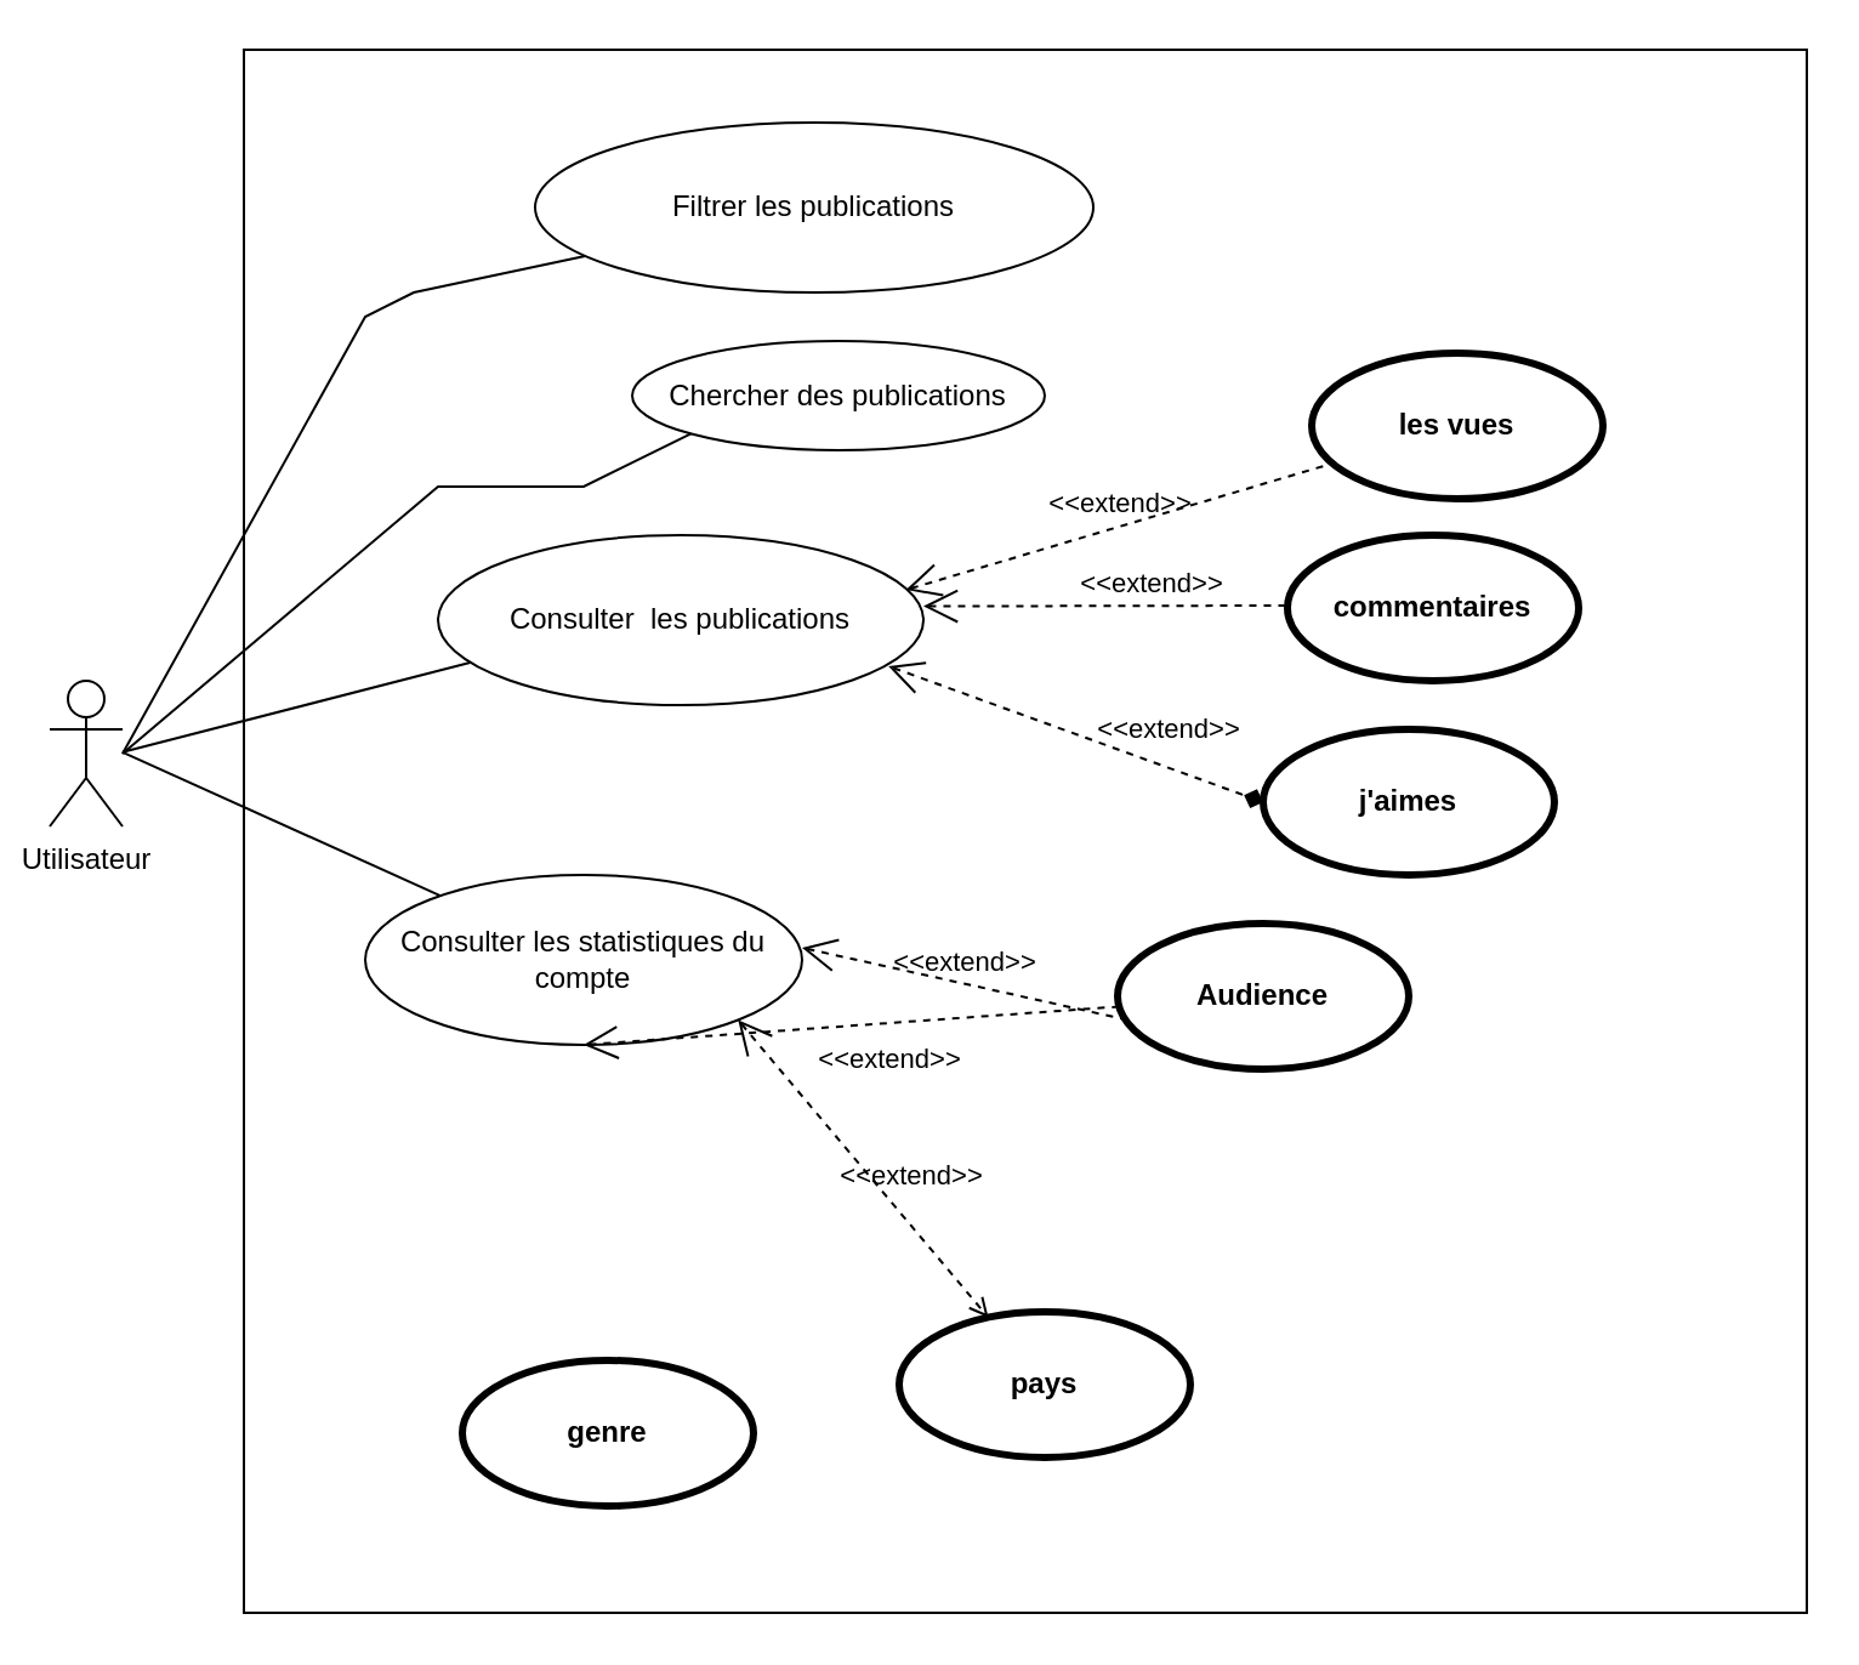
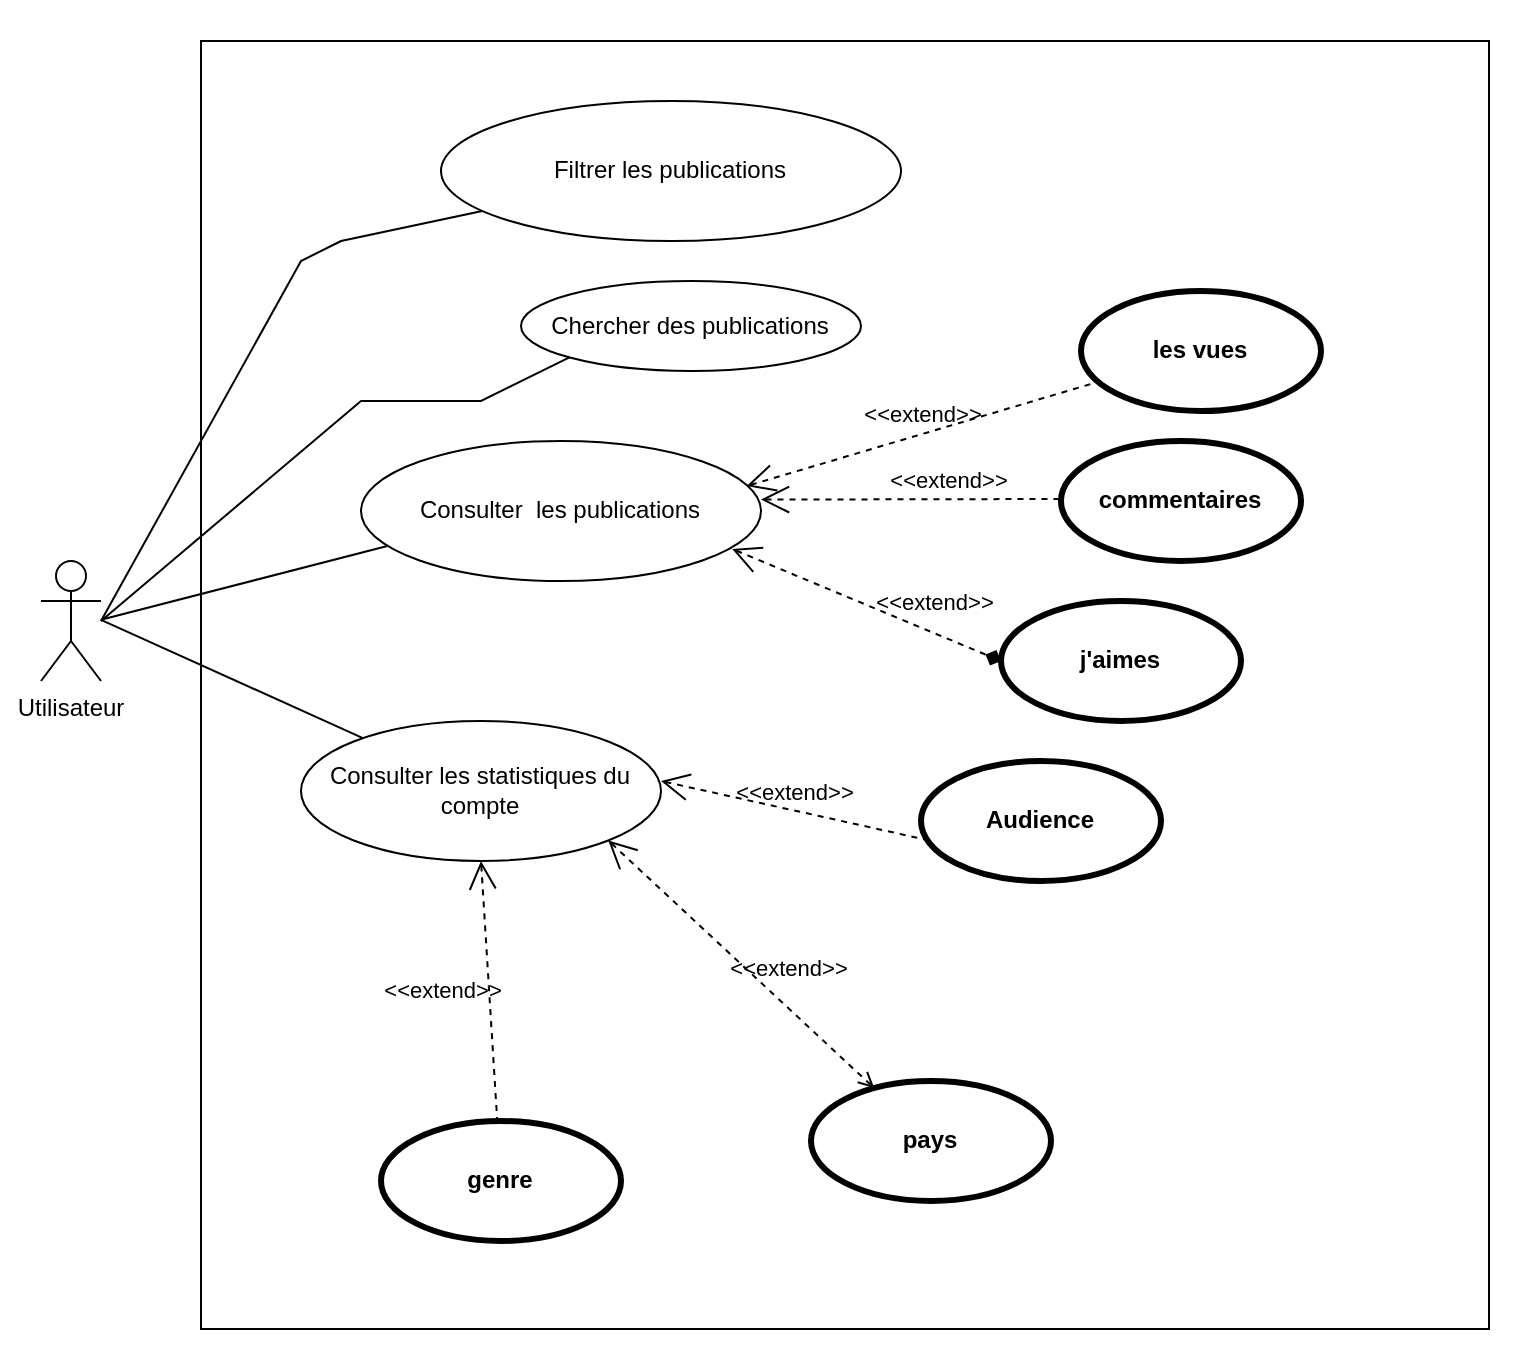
  <mxCell id="0" />
  <mxCell id="1" parent="0" />
  <mxCell id="2" value="" style="whiteSpace=wrap;html=1;aspect=fixed;" vertex="1" parent="1"><mxGeometry x="100" width="644" height="644" as="geometry" y="20" /></mxCell>
  <mxCell id="3" value="Utilisateur" style="shape=umlActor;html=1;verticalLabelPosition=bottom;verticalAlign=top;align=center;" vertex="1" parent="1"><mxGeometry x="20" y="280" width="30" height="60" as="geometry" /></mxCell>
  <mxCell id="4" value="Consulter les statistiques du compte" style="ellipse;whiteSpace=wrap;html=1;" vertex="1" parent="1"><mxGeometry x="150" y="360" width="180" height="70" as="geometry" /></mxCell>
  <mxCell id="5" value="Consulter &amp;nbsp;les publications" style="ellipse;whiteSpace=wrap;html=1;" vertex="1" parent="1"><mxGeometry x="180" y="220" width="200" height="70" as="geometry" /></mxCell>
  <mxCell id="6" value="&amp;lt;&amp;lt;extend&amp;gt;&amp;gt;" style="edgeStyle=none;html=1;startArrow=open;endArrow=none;startSize=12;verticalAlign=bottom;dashed=1;labelBackgroundColor=none;rounded=0;entryX=0.035;entryY=0.662;entryDx=0;entryDy=0;entryPerimeter=0;" edge="1" parent="1" target="7"><mxGeometry width="160" relative="1" as="geometry"><mxPoint x="330" y="390" as="sourcePoint" /><mxPoint x="450" y="350" as="targetPoint" /><Array as="points" /></mxGeometry></mxCell>
  <mxCell id="7" value="Audience" style="shape=ellipse;html=1;strokeWidth=3;fontStyle=1;whiteSpace=wrap;align=center;perimeter=ellipsePerimeter;" vertex="1" parent="1"><mxGeometry x="460" y="380" width="120" height="60" as="geometry" /></mxCell>
  <mxCell id="8" value="commentaires" style="shape=ellipse;html=1;strokeWidth=3;fontStyle=1;whiteSpace=wrap;align=center;perimeter=ellipsePerimeter;" vertex="1" parent="1"><mxGeometry x="530" y="220" width="120" height="60" as="geometry" /></mxCell>
- <mxCell id="9" value="j'aimes" style="shape=ellipse;html=1;strokeWidth=3;fontStyle=1;whiteSpace=wrap;align=center;perimeter=ellipsePerimeter;" vertex="1" parent="1"><mxGeometry x="520" y="300" width="120" height="60" as="geometry" /></mxCell>
- <mxCell id="10" value="pays" style="shape=ellipse;html=1;strokeWidth=3;fontStyle=1;whiteSpace=wrap;align=center;perimeter=ellipsePerimeter;" vertex="1" parent="1"><mxGeometry x="370" y="540" width="120" height="60" as="geometry" /></mxCell>
+ <mxCell id="9" value="j'aimes" style="shape=ellipse;html=1;strokeWidth=3;fontStyle=1;whiteSpace=wrap;align=center;perimeter=ellipsePerimeter;" vertex="1" parent="1"><mxGeometry x="500" y="300" width="120" height="60" as="geometry" /></mxCell>
+ <mxCell id="10" value="pays" style="shape=ellipse;html=1;strokeWidth=3;fontStyle=1;whiteSpace=wrap;align=center;perimeter=ellipsePerimeter;" vertex="1" parent="1"><mxGeometry x="405" y="540" width="120" height="60" as="geometry" /></mxCell>
  <mxCell id="11" value="&amp;lt;&amp;lt;extend&amp;gt;&amp;gt;" style="edgeStyle=none;html=1;startArrow=open;endArrow=diamond;startSize=12;verticalAlign=bottom;dashed=1;labelBackgroundColor=none;rounded=0;entryX=0;entryY=0.5;entryDx=0;entryDy=0;exitX=0.928;exitY=0.771;exitDx=0;exitDy=0;exitPerimeter=0;" edge="1" parent="1" source="5" target="9"><mxGeometry x="0.465" y="7" width="160" relative="1" as="geometry"><mxPoint x="220" y="490" as="sourcePoint" /><mxPoint x="380" y="490" as="targetPoint" /><Array as="points" /><mxPoint y="1" as="offset" /></mxGeometry></mxCell>
  <mxCell id="12" value="&amp;lt;&amp;lt;extend&amp;gt;&amp;gt;" style="edgeStyle=none;html=1;startArrow=open;endArrow=open;startSize=12;verticalAlign=bottom;dashed=1;labelBackgroundColor=none;rounded=0;exitX=1;exitY=1;exitDx=0;exitDy=0;" edge="1" parent="1" source="4" target="10"><mxGeometry x="0.275" y="8" width="160" relative="1" as="geometry"><mxPoint x="320" y="510" as="sourcePoint" /><mxPoint x="480" y="510" as="targetPoint" /><mxPoint as="offset" /></mxGeometry></mxCell>
  <mxCell id="13" value="" style="edgeStyle=none;html=1;endArrow=none;verticalAlign=bottom;rounded=0;entryX=0.066;entryY=0.75;entryDx=0;entryDy=0;entryPerimeter=0;" edge="1" parent="1" target="5"><mxGeometry width="160" relative="1" as="geometry"><mxPoint x="50" y="309.41" as="sourcePoint" /><mxPoint x="210" y="309.41" as="targetPoint" /></mxGeometry></mxCell>
  <mxCell id="14" value="" style="edgeStyle=none;html=1;endArrow=none;verticalAlign=bottom;rounded=0;" edge="1" parent="1" target="4"><mxGeometry width="160" relative="1" as="geometry"><mxPoint x="50" y="309.41" as="sourcePoint" /><mxPoint x="210" y="309.41" as="targetPoint" /></mxGeometry></mxCell>
  <mxCell id="15" value="genre" style="shape=ellipse;html=1;strokeWidth=3;fontStyle=1;whiteSpace=wrap;align=center;perimeter=ellipsePerimeter;" vertex="1" parent="1"><mxGeometry x="190" y="560" width="120" height="60" as="geometry" /></mxCell>
- <mxCell id="16" value="&amp;lt;&amp;lt;extend&amp;gt;&amp;gt;" style="edgeStyle=none;html=1;startArrow=open;endArrow=none;startSize=12;verticalAlign=bottom;dashed=1;labelBackgroundColor=none;rounded=0;exitX=0.5;exitY=1;exitDx=0;exitDy=0;" edge="1" parent="1" source="4" target="7"><mxGeometry x="0.128" y="-24" width="160" relative="1" as="geometry"><mxPoint x="40" y="630" as="sourcePoint" /><mxPoint x="190" y="590" as="targetPoint" /><mxPoint as="offset" /></mxGeometry></mxCell>
+ <mxCell id="16" value="&amp;lt;&amp;lt;extend&amp;gt;&amp;gt;" style="edgeStyle=none;html=1;startArrow=open;endArrow=none;startSize=12;verticalAlign=bottom;dashed=1;labelBackgroundColor=none;rounded=0;exitX=0.5;exitY=1;exitDx=0;exitDy=0;" edge="1" parent="1" source="4" target="15"><mxGeometry x="0.128" y="-24" width="160" relative="1" as="geometry"><mxPoint x="40" y="630" as="sourcePoint" /><mxPoint x="190" y="590" as="targetPoint" /><mxPoint as="offset" /></mxGeometry></mxCell>
  <mxCell id="17" value="Chercher des publications" style="ellipse;whiteSpace=wrap;html=1;" vertex="1" parent="1"><mxGeometry x="260" y="140" width="170" height="45" as="geometry" /></mxCell>
  <mxCell id="18" value="" style="edgeStyle=none;html=1;endArrow=none;verticalAlign=bottom;rounded=0;entryX=0;entryY=1;entryDx=0;entryDy=0;" edge="1" parent="1" target="17"><mxGeometry width="160" relative="1" as="geometry"><mxPoint x="50" y="310" as="sourcePoint" /><mxPoint x="180" y="130" as="targetPoint" /><Array as="points"><mxPoint x="180" y="200" /><mxPoint x="210" y="200" /><mxPoint x="240" y="200" /></Array></mxGeometry></mxCell>
  <mxCell id="19" value="Filtrer les publications" style="ellipse;whiteSpace=wrap;html=1;" vertex="1" parent="1"><mxGeometry x="220" y="50" width="230" height="70" as="geometry" /></mxCell>
  <mxCell id="20" value="" style="edgeStyle=none;html=1;endArrow=none;verticalAlign=bottom;rounded=0;" edge="1" parent="1" target="19"><mxGeometry width="160" relative="1" as="geometry"><mxPoint x="50" y="310" as="sourcePoint" /><mxPoint x="130" y="70" as="targetPoint" /><Array as="points"><mxPoint x="150" y="130" /><mxPoint x="170" y="120" /></Array></mxGeometry></mxCell>
  <mxCell id="21" value="&amp;lt;&amp;lt;extend&amp;gt;&amp;gt;" style="edgeStyle=none;html=1;startArrow=open;endArrow=none;startSize=12;verticalAlign=bottom;dashed=1;labelBackgroundColor=none;rounded=0;" edge="1" parent="1"><mxGeometry x="0.25" width="160" relative="1" as="geometry"><mxPoint x="380" y="249.29" as="sourcePoint" /><mxPoint x="530" y="249" as="targetPoint" /><mxPoint as="offset" /></mxGeometry></mxCell>
  <mxCell id="22" value="les vues" style="shape=ellipse;html=1;strokeWidth=3;fontStyle=1;whiteSpace=wrap;align=center;perimeter=ellipsePerimeter;" vertex="1" parent="1"><mxGeometry x="540" y="145" width="120" height="60" as="geometry" /></mxCell>
  <mxCell id="23" value="&amp;lt;&amp;lt;extend&amp;gt;&amp;gt;" style="edgeStyle=none;html=1;startArrow=open;endArrow=none;startSize=12;verticalAlign=bottom;dashed=1;labelBackgroundColor=none;rounded=0;exitX=0.964;exitY=0.322;exitDx=0;exitDy=0;exitPerimeter=0;" edge="1" parent="1" source="5"><mxGeometry width="160" relative="1" as="geometry"><mxPoint x="390" y="190" as="sourcePoint" /><mxPoint x="550" y="190" as="targetPoint" /></mxGeometry></mxCell>
